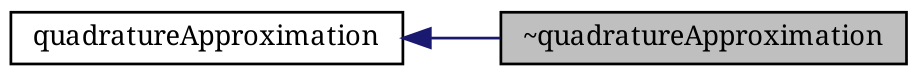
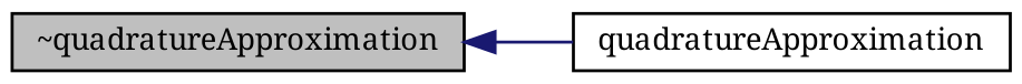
  digraph {
    rankdir=LR
    fontname="Noto Serif"
    node [color=black fontname="Noto Serif" fontsize=10 shape=record]
    n1 [fillcolor=grey75 fontcolor=black height=0.2 label="~quadratureApproximation" style=filled width=0.4]
    n2 [height=0.2 label=quadratureApproximation width=0.4]
-   n2 -> n1 [color=midnightblue dir=back fontname="Noto Serif" fontsize=10 labelfontname=Helvetica labelfontsize=10 style=solid]
+   n1 -> n2 [color=midnightblue dir=back fontname="Noto Serif" fontsize=10 labelfontname=Helvetica labelfontsize=10 style=solid]
  }
